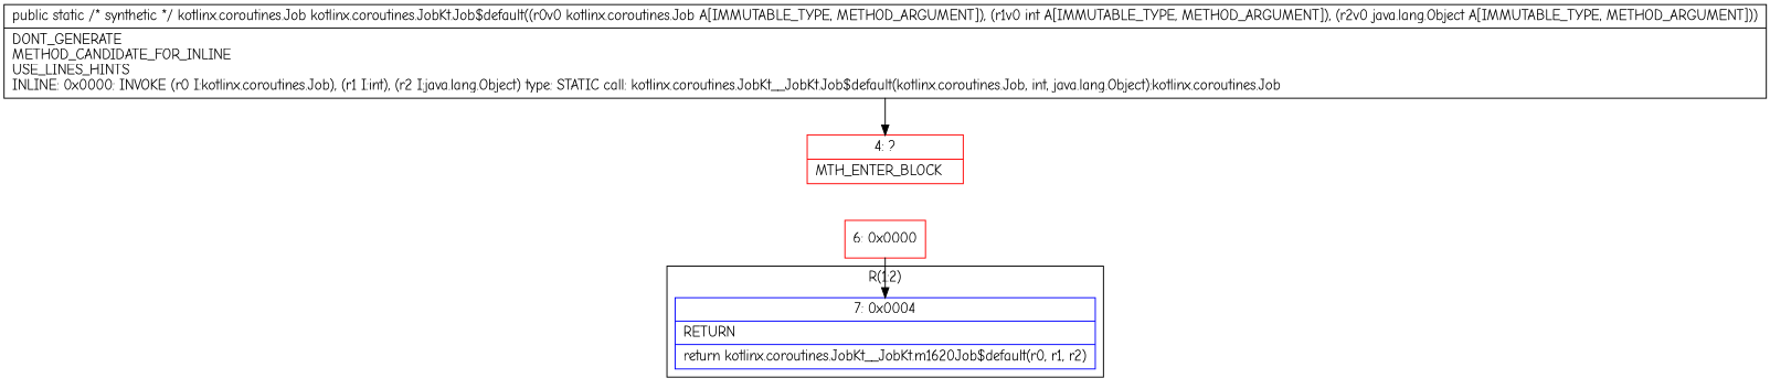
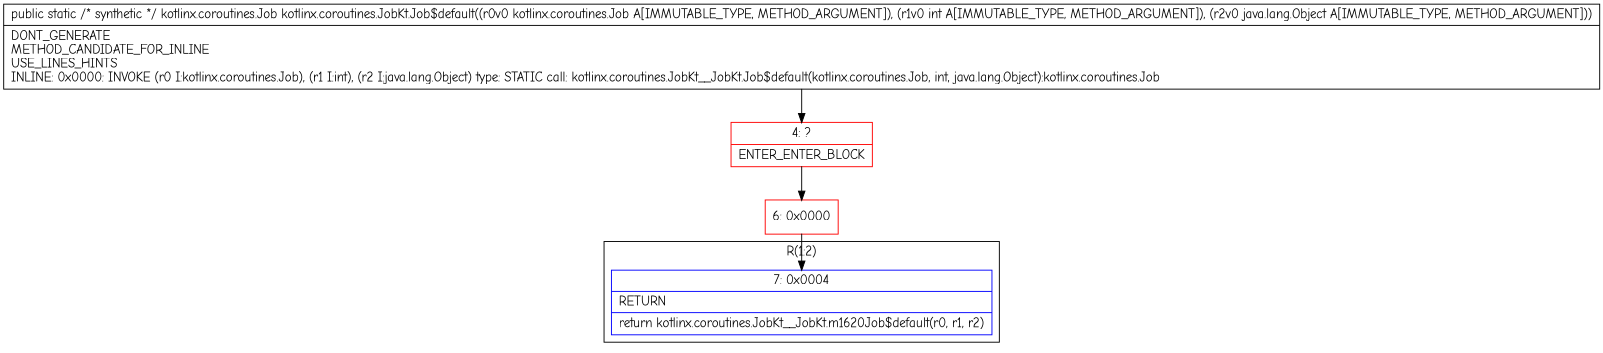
  digraph {
    fontname="Comic Neue"
    node [color=red fontname="Comic Neue" shape=record]
    edge [fontname="Comic Neue"]
    n1 [color=blue label="{7\:\ 0x0004|RETURN\l|return kotlinx.coroutines.JobKt__JobKt.m1620Job$default(r0, r1, r2)\l}"]
-   n2 [label="{4\:\ ?|MTH_ENTER_BLOCK\l}"]
+   n2 [label="{4\:\ ?|ENTER_ENTER_BLOCK\l}"]
    n3 [label="{6\:\ 0x0000}"]
    n4 [label="{public static \/* synthetic *\/ kotlinx.coroutines.Job kotlinx.coroutines.JobKt.Job$default((r0v0 kotlinx.coroutines.Job A[IMMUTABLE_TYPE, METHOD_ARGUMENT]), (r1v0 int A[IMMUTABLE_TYPE, METHOD_ARGUMENT]), (r2v0 java.lang.Object A[IMMUTABLE_TYPE, METHOD_ARGUMENT]))  | DONT_GENERATE\lMETHOD_CANDIDATE_FOR_INLINE\lUSE_LINES_HINTS\lINLINE: 0x0000: INVOKE  (r0 I:kotlinx.coroutines.Job), (r1 I:int), (r2 I:java.lang.Object) type: STATIC call: kotlinx.coroutines.JobKt__JobKt.Job$default(kotlinx.coroutines.Job, int, java.lang.Object):kotlinx.coroutines.Job\l}" color=""]
    subgraph cluster_1 {
      label="R(1:2)"
      n1
    }
+   n2 -> n3
    n3 -> n1
    n4 -> n2
  }
